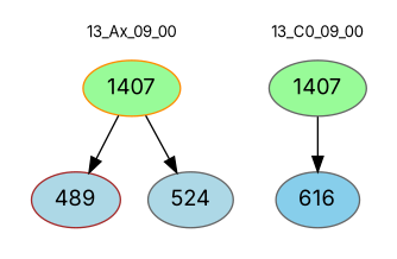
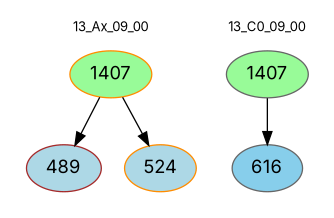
  digraph {
    fontname=Inter
    node [color=darkorange fillcolor=palegreen fontname=Inter style=filled]
    edge [color=black fontname=Inter]
    n1 [label=1407]
    n2 [color=brown fillcolor=lightblue label=489]
-   n3 [color=gray40 fillcolor=lightblue label=524]
+   n3 [fillcolor=lightblue label=524]
    n4 [color=gray40 label=1407]
    n5 [color=gray40 fillcolor=skyblue label=616]
    subgraph cluster_1 {
      color=white
      fontsize=10
      label="13_Ax_09_00"
      n1
      n2
      n3
    }
    subgraph cluster_2 {
      color=white
      fontsize=10
      label="13_C0_09_00"
      n4
      n5
    }
    n1 -> n2
    n1 -> n3
    n4 -> n5
  }
